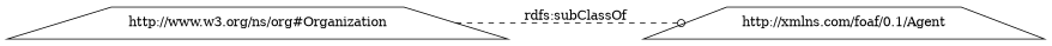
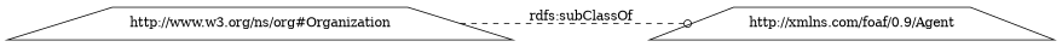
  digraph {
    rankdir=LR
    node [color=black shape=trapezium]
    "http://www.w3.org/ns/org#Organization"
-   "http://xmlns.com/foaf/0.1/Agent"
+   "http://xmlns.com/foaf/0.1/Agent" [label="http://xmlns.com/foaf/0.9/Agent"]
    "http://www.w3.org/ns/org#Organization" -> "http://xmlns.com/foaf/0.1/Agent" [label="rdfs:subClassOf" style=dashed arrowhead=odot]
  }
